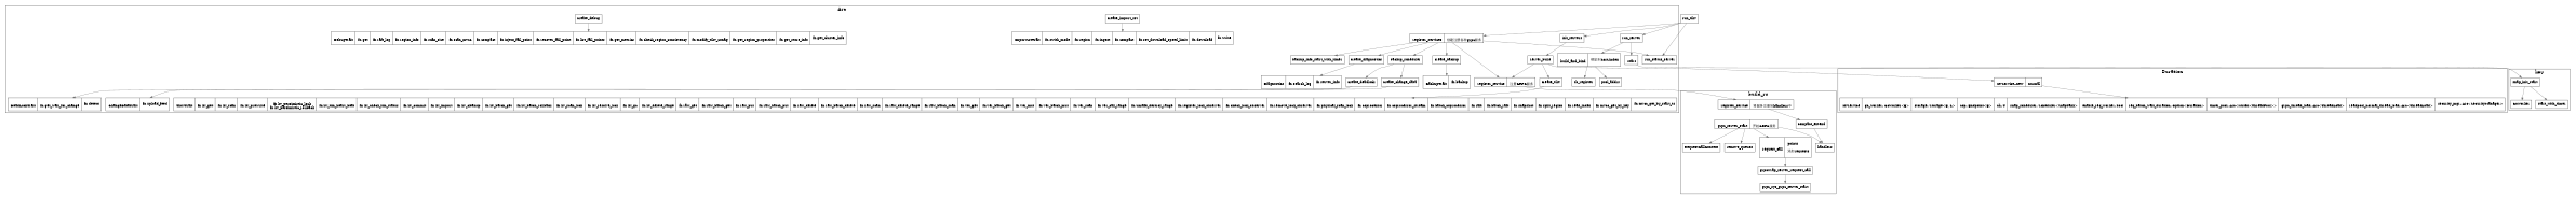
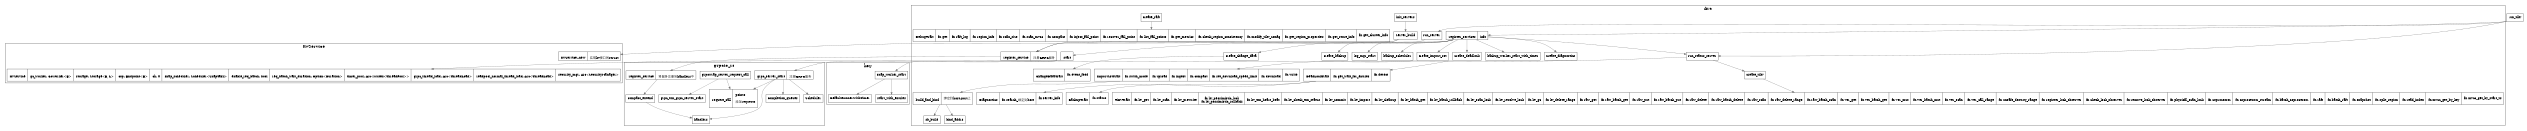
  digraph {
    fontname="DejaVu Serif"
    newrank=true
    rankdir=TB
    node [fontname="DejaVu Serif" shape=box]
    edge [color=gray40 fontname="DejaVu Serif"]
    n1 [label="{{\n        register_service|\n        将服务注册到handlers中\n      }}" shape=record]
    n2 [label=compact_extend]
    handlers
-   n4 [label="{{\n        grpc_server_start|\n        开始GRPC服务\n      }}" shape=record]
-   completion_queues [label=remove_queues]
+   n4 [label="{{\n        grpc_server_start|\n        注册GRPC服务\n      }}" shape=record]
+   completion_queues
    n6 [label="{{\n        request_call|\n        points\l \n        添加requests\l\n      }}" shape=record]
-   grpc_sys_grpc_server_start
-   RequestCallContext
+   grpc_sys_grpc_server_start [label=grpc_txn_grpc_server_start]
+   RequestCallContext [label=Scheduler]
    grpcwrap_server_request_call
-   snap_worker_start [label=snap_init_start]
-   DefaultRunnerWithTimer [label=GcWorker]
-   start_with_timer
-   n13 [label="{{\n        KvService::new|\n        normal\n      }}" shape=record]
-   n14 [label="{{\n        KvService|\n          gc_worker: GcWorker\<E\>\l|\n          storage: Storage\<E, L\>\l|\n          cop: Endpoint\<E\>\l|\n          ch: T\l|\n          snap_scheduler: Scheduler\<SnapTask\>\l|\n          enable_req_worker: bool\l|\n          req_batch_wait_duration: Option\<Duration\>\l|\n          timer_pool: Arc\<Mutex\<ThreadPool\>\>\l|\n          grpc_thread_load: Arc\<ThreadLoad\>\l|\n          readpool_normal_thread_load: Arc\<ThreadLoad\>\l|\n          security_mgr: Arc\<SecurityManager\>\l\n      }}" shape=record]
-   n15 [label="{{\n        build_and_bind|\n        绑定到host:index\l\n      }}" shape=record]
-   sb_build [label=sb_register]
-   bind_addrs [label=pool_addrs]
+   snap_worker_start
+   DefaultRunnerWithTimer
+   start_with_timer [label=start_with_entries]
+   n13 [label="{{\n        KvService::new|\n        实现kv接口的struct\n      }}" shape=record]
+   n14 [label="{{\n        KvService|\n          gc_worker: GcWorker\<E\>\l|\n          storage: Storage\<E, L\>\l|\n          cop: Endpoint\<E\>\l|\n          ch: T\l|\n          snap_scheduler: Scheduler\<SnapTask\>\l|\n          enable_req_batch: bool\l|\n          req_batch_wait_duration: Option\<Duration\>\l|\n          timer_pool: Arc\<Mutex\<ThreadPool\>\>\l|\n          grpc_thread_load: Arc\<ThreadLoad\>\l|\n          readpool_normal_thread_load: Arc\<ThreadLoad\>\l|\n          security_mgr: Arc\<SecurityManager\>\l\n      }}" shape=record]
+   n15 [label="{{\n        build_and_bind|\n        绑定到host:port上\l\n      }}" shape=record]
+   sb_build
+   bind_addrs
    init_servers
    n19 [label=Server_build]
    n20 [label="{{\n        register_service|\n        注册GRPC服务\n      }}" shape=record]
    create_tikv
    n22 [label="{{\n        TiKVTrait|\n      fn kv_get\l|\n      fn kv_scan\l|\n      fn kv_prewrite\l|\n      fn kv_pessimistic_lock\n      fn kv_pessimistic_rollback\l|\n      fn kv_txn_heart_beat\l|\n      fn kv_check_txn_status\l|\n      fn kv_commit\l|\n      fn kv_import\l|\n      fn kv_cleanup\l|\n      fn kv_batch_get\l|\n      fn kv_batch_rollback\l|\n      fn kv_scan_lock\l|\n      fn kv_resolve_lock\l|\n      fn kv_gc\l|\n      fn kv_delete_range\l|\n      fn raw_get\l|\n      fn raw_batch_get\l|\n      fn raw_put\l|\n      fn raw_batch_put\l|\n      fn raw_delete\l|\n      fn raw_batch_delete\l|\n      fn raw_scan\l|\n      fn raw_delete_range\l|\n      fn raw_batch_scan\l|\n      fn ver_get\l|\n      fn ver_batch_get\l|\n      fn ver_mut\l|\n      fn ver_batch_mut\l|\n      fn ver_scan\l|\n      fn ver_call_range\l|\n      fn unsafe_destroy_range\l|\n      fn register_lock_observer\l|\n      fn check_lock_observer\l|\n      fn remove_lock_observer\l|\n      fn physical_scan_lock\l|\n      fn coprocessor\l|\n      fn coprocessor_stream\l|\n      fn batch_coprocessor\l|\n      fn raft\l|\n      fn batch_raft\l|\n      fn snapshot\l|\n      fn split_region\l|\n      fn read_index\l|\n      fn mvcc_get_by_key\l|\n      fn mvcc_get_by_start_ts\l\n      }}" shape=record]
-   n23 [label="{{\n        register_services|\n        创建注册各种grpc服务\n      }}" shape=record]
+   n23 [label="{{\n        register_services|\n        info\n      }}" shape=record]
    create_import_sst
-   create_debug
+   create_debug [label=create_raft]
    create_diagnostics
    create_deadlock
    create_backup
    create_change_data
+   log_mgr_start
    backup_scheduler
-   backup_worker_start_with_timer [label=backup_info_start_with_timer]
-   n33 [label="{{\n        ImportSstTrait|\n        fn swith_mode\l|\n        fn region\l|\n        fn ingest\l|\n        fn compact\l|\n        fn set_download_speed_limit\l|\n        fn download\l|\n        fn write\l\n      }}" shape=record]
+   backup_worker_start_with_timer
+   n33 [label="{{\n        ImportSstTrait|\n        fn swith_mode\l|\n        fn upload\l|\n        fn ingest\l|\n        fn compact\l|\n        fn set_download_speed_limit\l|\n        fn download\l|\n        fn write\l\n      }}" shape=record]
    n34 [label="{{\n        DebugTrait|\n        fn get\l|\n        fn raft_log\l|\n        fn region_info\l|\n        fn scan_size\l|\n        fn scan_mvcc\l|\n        fn compact\l|\n        fn inject_fail_point\l|\n        fn recover_fail_point\l|\n        fn list_fail_points\l|\n        fn get_metrics\l|\n        fn check_region_consistency\l|\n        fn modify_tikv_config\l|\n        fn get_region_properties\l|\n        fn get_store_info\l|\n        fn get_cluster_info\l\n      }}" shape=record]
-   n35 [label="{{\n        Diagnostics|\n        fn search_log\l|\n        fn server_info\l\n      }}" shape=record]
-   n36 [label="{{\n        DeadLockTrait|\n        fn get_wait_for_change\l|\n        fn detect\l\n      }}" shape=record]
-   n37 [label="{{\n        BackupTrait|\n        fn backup\l\n      }}" shape=record]
-   n38 [label="{{\n        ChangeDataTrait|\n        fn upload_feed\l\n      }}" shape=record]
+   n35 [label="{{\n        Diagnostics|\n        fn search_绑定到host\l|\n        fn server_info\l\n      }}" shape=record]
+   n36 [label="{{\n        DeadLockTrait|\n        fn get_wait_for_entries\l|\n        fn detect\l\n      }}" shape=record]
+   n37 [label="{{\n        BackupTrait|\n        fn status\l\n      }}" shape=record]
+   n38 [label="{{\n        ChangeDataTrait|\n        fn event_feed\l\n      }}" shape=record]
    run_status_server
    run_server
    n41 [label="{{\n        start\n      }}" shape=record]
    run_tikv
    subgraph cluster_1 {
      fontsize=20
-     label=build_rs
+     label=grpcio_rs
      n1
      n2
      handlers
      n4
      completion_queues
      n6
      grpc_sys_grpc_server_start
      RequestCallContext
      grpcwrap_server_request_call
    }
    subgraph cluster_2 {
      fontsize=20
      label=key
      snap_worker_start
      DefaultRunnerWithTimer
      start_with_timer
    }
    subgraph cluster_3 {
      fontsize=20
-     label=Duration
+     label=KvService
      n13
      n14
    }
    subgraph cluster_4 {
      fontsize=20
      label=Arc
      n15
      sb_build
      bind_addrs
      init_servers
      n19
      n20
      create_tikv
      n22
      n23
      create_import_sst
      create_debug
      create_diagnostics
      create_deadlock
      create_backup
      create_change_data
+     log_mgr_start
      backup_scheduler
      backup_worker_start_with_timer
      n33
      n34
      n35
      n36
      n37
      n38
      run_status_server
      run_server
      n41
    }
    n1 -> n2
    n2 -> handlers
    n4 -> handlers
    n4 -> completion_queues
    n4 -> n6
    n4 -> RequestCallContext
-   n6 -> grpcwrap_server_request_call
+   grpcwrap_server_request_call -> n6
    grpcwrap_server_request_call -> grpc_sys_grpc_server_start
    snap_worker_start -> DefaultRunnerWithTimer
    snap_worker_start -> start_with_timer
-   n13 -> n14
+   run_status_server -> n14
    n15 -> sb_build
    n15 -> bind_addrs
    init_servers -> n19
    n19 -> n13
    n19 -> n20
-   n19 -> create_tikv
+   run_status_server -> create_tikv
    n20 -> n1
    create_tikv -> n22
    n23 -> n20
+   n23 -> create_import_sst
    n23 -> create_diagnostics
-   backup_scheduler -> create_deadlock
+   n23 -> create_deadlock
    n23 -> create_backup
-   backup_scheduler -> create_change_data
+   n23 -> create_change_data
+   n23 -> log_mgr_start
    n23 -> backup_scheduler
    n23 -> backup_worker_start_with_timer
    n23 -> run_status_server
    create_import_sst -> n33
    create_debug -> n34
-   create_diagnostics -> n35
+   n36 -> n35
    create_deadlock -> n36
-   create_backup -> n37
+   n36 -> n37
    create_change_data -> n38
-   run_server -> n15
+   n33 -> n15
    run_server -> n41
+   n41 -> n4
    n41 -> snap_worker_start
-   run_tikv -> init_servers
    run_tikv -> n23
    run_tikv -> run_status_server
    run_tikv -> run_server
  }
